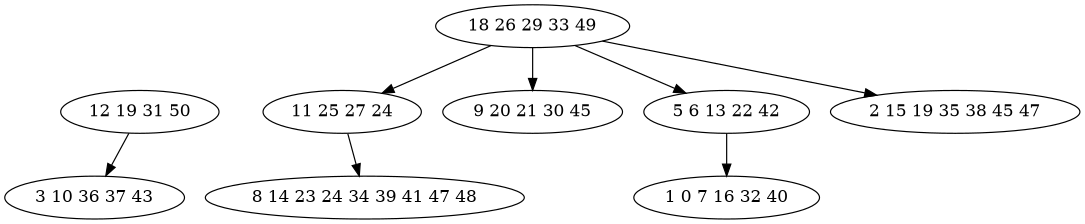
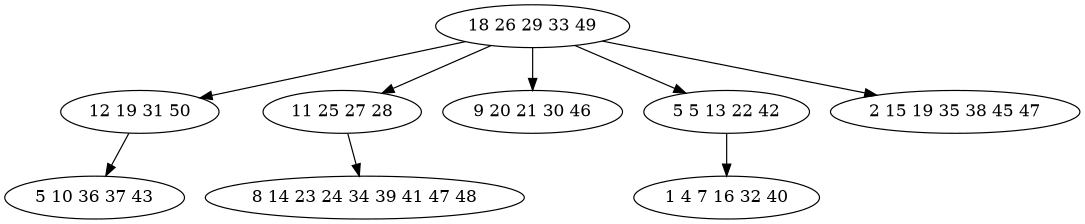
  digraph {
    n1 [label="18 26 29 33 49"]
    n2 [label="12 19 31 50"]
-   n3 [label="11 25 27 24"]
-   n4 [label="9 20 21 30 45"]
-   n5 [label="5 6 13 22 42"]
+   n3 [label="11 25 27 28"]
+   n4 [label="9 20 21 30 46"]
+   n5 [label="5 5 13 22 42"]
    n6 [label="2 15 19 35 38 45 47"]
-   n7 [label="3 10 36 37 43"]
+   n7 [label="5 10 36 37 43"]
    n8 [label="8 14 23 24 34 39 41 47 48"]
-   n9 [label="1 0 7 16 32 40"]
+   n9 [label="1 4 7 16 32 40"]
+   n1 -> n2
    n1 -> n3
    n1 -> n4
    n1 -> n5
    n1 -> n6
    n2 -> n7
    n3 -> n8
    n5 -> n9
  }
